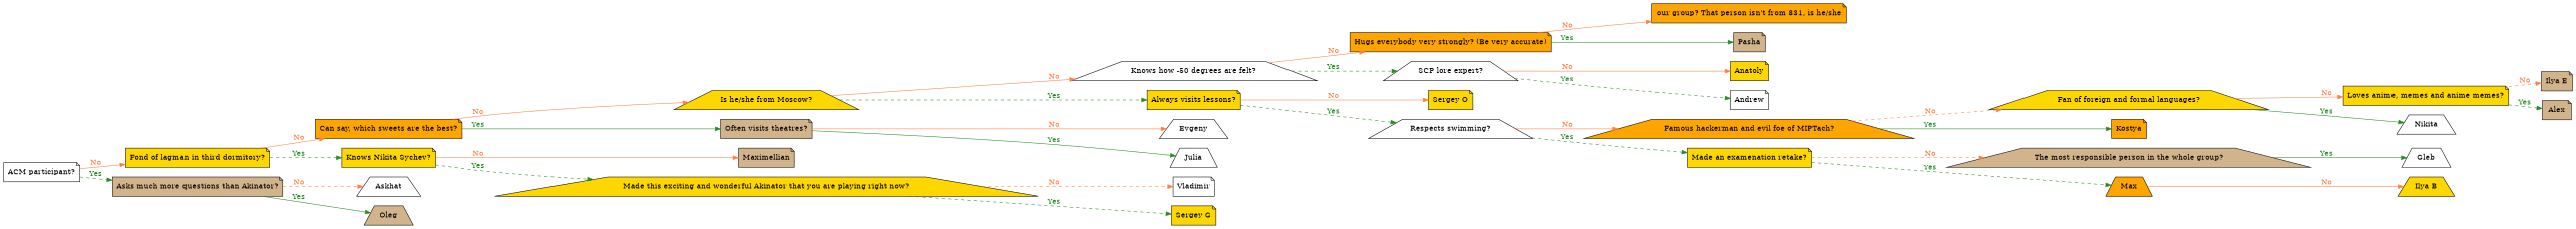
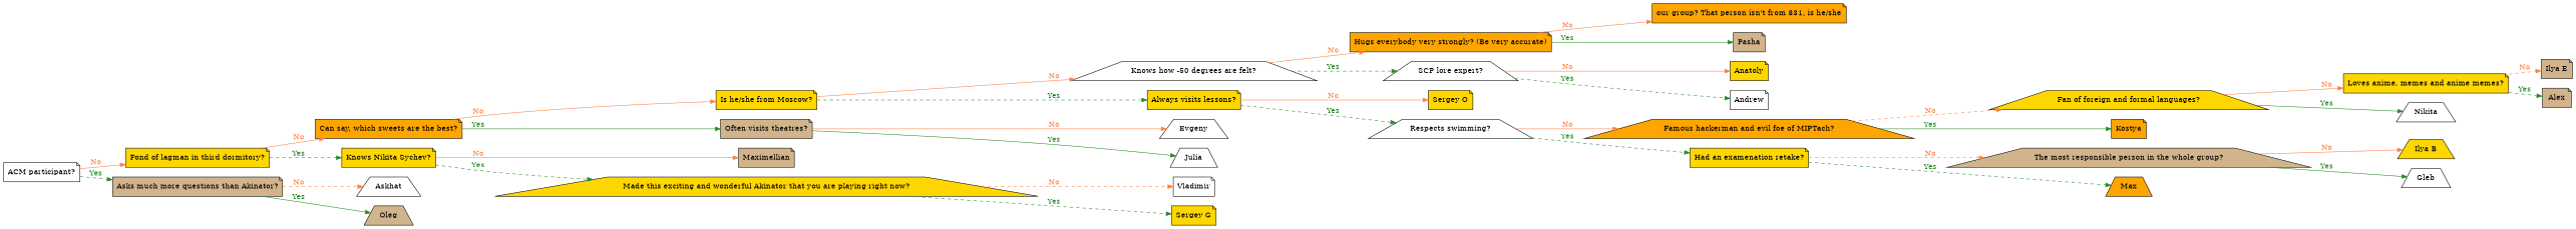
  digraph {
    rankdir=LR
    node [fillcolor=gold shape=note style=filled]
    edge [color="#ff7e40" fontcolor="#ff7e40" style=solid]
    n1 [fillcolor=white label="ACM participant?"]
    n2 [label="Fond of lagman in third dormitory?"]
    n3 [fillcolor=tan label="Asks much more questions than Akinator?"]
    n4 [fillcolor=orange label="Can say, which sweets are the best?"]
    n5 [label="Knows Nikita Sychev?"]
    n6 [fillcolor=white label=Askhat shape=trapezium]
    n7 [fillcolor=tan label=Oleg shape=trapezium]
-   n8 [label="Is he/she from Moscow?" shape=trapezium]
+   n8 [label="Is he/she from Moscow?"]
    n9 [fillcolor=tan label="Often visits theatres?"]
    n10 [fillcolor=tan label=Maximellian]
    n11 [label="Made this exciting and wonderful Akinator that you are playing right now?" shape=trapezium]
    n12 [fillcolor=white label="Knows how -50 degrees are felt?" shape=trapezium]
    n13 [label="Always visits lessons?"]
    n14 [fillcolor=white label=Evgeny shape=trapezium]
    n15 [fillcolor=white label=Julia shape=trapezium]
    n16 [fillcolor=orange label="Hugs everybody very strongly? (Be very accurate)"]
    n17 [fillcolor=white label="SCP lore expert?" shape=trapezium]
    n18 [label="Sergey O"]
    n19 [fillcolor=white label="Respects swimming?" shape=trapezium]
    n20 [fillcolor=orange label="our group? That person isn't from 831, is he/she"]
    n21 [fillcolor=tan label=Pasha]
    n22 [label=Anatoly]
    n23 [fillcolor=white label=Andrew]
    n24 [fillcolor=orange label="Famous hackerman and evil foe of MIPTach?" shape=trapezium]
-   n25 [label="Made an examenation retake?"]
+   n25 [label="Had an examenation retake?"]
    n26 [label="Fan of foreign and formal languages?" shape=trapezium]
    n27 [fillcolor=orange label=Kostya]
    n28 [fillcolor=tan label="The most responsible person in the whole group?" shape=trapezium]
    n29 [fillcolor=orange label=Max shape=trapezium]
    n30 [label="Loves anime, memes and anime memes?"]
    n31 [fillcolor=white label=Nikita shape=trapezium]
    n32 [fillcolor=tan label="Ilya E"]
    n33 [fillcolor=tan label=Alex]
    n34 [label="Ilya B" shape=trapezium]
    n35 [fillcolor=white label=Gleb shape=trapezium]
    n36 [fillcolor=white label=Vladimir]
    n37 [label="Sergey G"]
    n1 -> n2 [label=No]
    n1 -> n3 [color="#228b22" fontcolor="#228b22" label=Yes style=dashed]
    n2 -> n4 [label=No]
    n2 -> n5 [color="#228b22" fontcolor="#228b22" label=Yes style=dashed]
    n3 -> n6 [label=No style=dashed]
    n3 -> n7 [color="#228b22" fontcolor="#228b22" label=Yes]
    n4 -> n8 [label=No]
    n4 -> n9 [color="#228b22" fontcolor="#228b22" label=Yes]
    n5 -> n10 [label=No]
    n5 -> n11 [color="#228b22" fontcolor="#228b22" label=Yes style=dashed]
    n8 -> n12 [label=No]
    n8 -> n13 [color="#228b22" fontcolor="#228b22" label=Yes style=dashed]
    n9 -> n14 [label=No]
    n9 -> n15 [color="#228b22" fontcolor="#228b22" label=Yes]
    n11 -> n36 [label=No style=dashed]
    n11 -> n37 [color="#228b22" fontcolor="#228b22" label=Yes style=dashed]
    n12 -> n16 [label=No]
    n12 -> n17 [color="#228b22" fontcolor="#228b22" label=Yes style=dashed]
    n13 -> n18 [label=No]
    n13 -> n19 [color="#228b22" fontcolor="#228b22" label=Yes style=dashed]
    n16 -> n20 [label=No]
    n16 -> n21 [color="#228b22" fontcolor="#228b22" label=Yes]
    n17 -> n22 [label=No]
    n17 -> n23 [color="#228b22" fontcolor="#228b22" label=Yes style=dashed]
    n19 -> n24 [label=No]
    n19 -> n25 [color="#228b22" fontcolor="#228b22" label=Yes style=dashed]
    n24 -> n26 [label=No style=dashed]
    n24 -> n27 [color="#228b22" fontcolor="#228b22" label=Yes]
    n25 -> n28 [label=No style=dashed]
    n25 -> n29 [color="#228b22" fontcolor="#228b22" label=Yes style=dashed]
    n26 -> n30 [label=No]
    n26 -> n31 [color="#228b22" fontcolor="#228b22" label=Yes]
-   n29 -> n34 [label=No]
+   n28 -> n34 [label=No]
    n28 -> n35 [color="#228b22" fontcolor="#228b22" label=Yes]
    n30 -> n32 [label=No style=dashed]
    n30 -> n33 [color="#228b22" fontcolor="#228b22" label=Yes style=dashed]
  }
